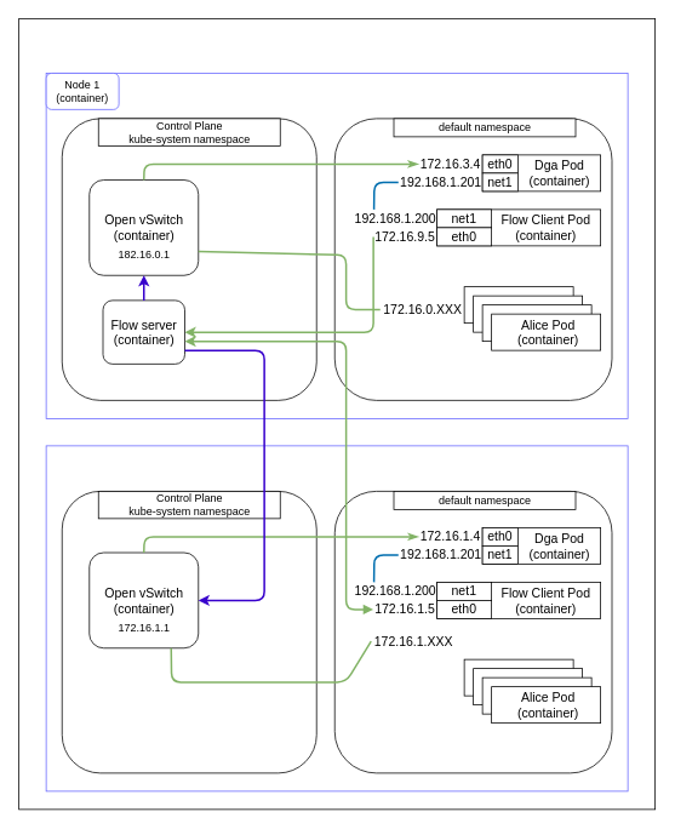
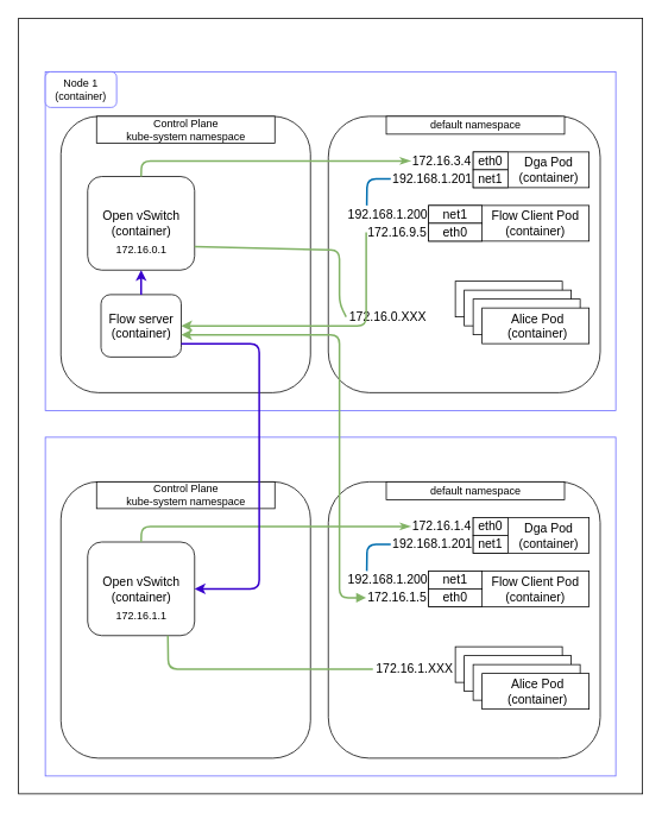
  <mxCell id="0" />
  <mxCell id="1" parent="0" />
  <mxCell id="2" value="" style="rounded=0;whiteSpace=wrap;html=1;" parent="1" vertex="1"><mxGeometry x="20" y="20" width="700" height="870" as="geometry" /></mxCell>
  <mxCell id="3" value="" style="rounded=0;whiteSpace=wrap;html=1;strokeColor=#6666FF;" parent="1" vertex="1"><mxGeometry x="50" y="80" width="640" height="380" as="geometry" /></mxCell>
  <mxCell id="4" value="Node 1&lt;br&gt;(container)" style="whiteSpace=wrap;html=1;strokeColor=#6666FF;rounded=1;" parent="1" vertex="1"><mxGeometry x="50" y="80" width="80" height="40" as="geometry" /></mxCell>
  <mxCell id="5" value="" style="group" parent="1" vertex="1" connectable="0"><mxGeometry x="67.5" y="130" width="605" height="340" as="geometry" /></mxCell>
  <mxCell id="6" value="" style="rounded=1;whiteSpace=wrap;html=1;" parent="5" vertex="1"><mxGeometry width="280" height="310" as="geometry" /></mxCell>
  <mxCell id="7" value="Control Plane&lt;br&gt;kube-system namespace" style="rounded=0;whiteSpace=wrap;html=1;" parent="5" vertex="1"><mxGeometry x="40" width="200" height="30" as="geometry" /></mxCell>
  <mxCell id="8" value="&lt;font style=&quot;font-size: 16px&quot;&gt;&lt;br&gt;&lt;/font&gt;" style="rounded=1;whiteSpace=wrap;html=1;" parent="5" vertex="1"><mxGeometry x="30" y="67.5" width="120" height="105" as="geometry" /></mxCell>
  <mxCell id="9" value="" style="rounded=1;whiteSpace=wrap;html=1;" parent="5" vertex="1"><mxGeometry x="300" width="305" height="310" as="geometry" /></mxCell>
  <mxCell id="10" value="" style="endArrow=classicThin;html=1;exitX=0.5;exitY=0;exitDx=0;exitDy=0;fillColor=#d5e8d4;strokeColor=#82b366;entryX=0;entryY=0.5;entryDx=0;entryDy=0;strokeWidth=2;endFill=1;" parent="5" source="8" target="11" edge="1"><mxGeometry width="50" height="50" relative="1" as="geometry"><mxPoint x="820" y="290" as="sourcePoint" /><mxPoint x="412.5" y="90" as="targetPoint" /><Array as="points"><mxPoint x="90.5" y="50" /><mxPoint x="310.5" y="50" /></Array></mxGeometry></mxCell>
  <mxCell id="11" value="172.16.3.4" style="text;html=1;strokeColor=none;fillColor=none;align=center;verticalAlign=middle;whiteSpace=wrap;rounded=0;fontSize=14;" parent="5" vertex="1"><mxGeometry x="392.5" y="40" width="70" height="20" as="geometry" /></mxCell>
  <mxCell id="12" value="172.16.9.5" style="text;html=1;strokeColor=none;fillColor=none;align=center;verticalAlign=middle;whiteSpace=wrap;rounded=0;fontSize=14;" parent="5" vertex="1"><mxGeometry x="342.5" y="120" width="70" height="20" as="geometry" /></mxCell>
- <mxCell id="13" value="182.16.0.1" style="text;html=1;strokeColor=none;fillColor=none;align=center;verticalAlign=middle;whiteSpace=wrap;rounded=0;" parent="5" vertex="1"><mxGeometry x="55" y="140" width="70" height="20" as="geometry" /></mxCell>
+ <mxCell id="13" value="172.16.0.1" style="text;html=1;strokeColor=none;fillColor=none;align=center;verticalAlign=middle;whiteSpace=wrap;rounded=0;" parent="5" vertex="1"><mxGeometry x="55" y="140" width="70" height="20" as="geometry" /></mxCell>
  <mxCell id="14" value="default namespace" style="rounded=0;whiteSpace=wrap;html=1;" parent="5" vertex="1"><mxGeometry x="365" width="200" height="20" as="geometry" /></mxCell>
  <mxCell id="15" value="" style="group" parent="5" vertex="1" connectable="0"><mxGeometry x="412.5" y="100" width="180" height="40" as="geometry" /></mxCell>
  <mxCell id="16" value="" style="rounded=0;whiteSpace=wrap;html=1;fontSize=14;" parent="15" vertex="1"><mxGeometry width="180" height="40" as="geometry" /></mxCell>
  <mxCell id="17" value="net1" style="rounded=0;whiteSpace=wrap;html=1;fontSize=14;" parent="15" vertex="1"><mxGeometry width="60.0" height="20" as="geometry" /></mxCell>
  <mxCell id="18" value="eth0" style="rounded=0;whiteSpace=wrap;html=1;fontSize=14;" parent="15" vertex="1"><mxGeometry y="20" width="60.0" height="20" as="geometry" /></mxCell>
  <mxCell id="19" value="Flow Client Pod&lt;br&gt;(container)" style="text;html=1;strokeColor=none;fillColor=none;align=center;verticalAlign=middle;whiteSpace=wrap;rounded=0;fontSize=14;" parent="15" vertex="1"><mxGeometry x="60.0" width="120.0" height="40" as="geometry" /></mxCell>
  <mxCell id="20" value="192.168.1.200" style="text;html=1;strokeColor=none;fillColor=none;align=center;verticalAlign=middle;whiteSpace=wrap;rounded=0;fontSize=14;" parent="5" vertex="1"><mxGeometry x="320" y="100" width="92.5" height="20" as="geometry" /></mxCell>
  <mxCell id="21" value="192.168.1.201" style="text;html=1;strokeColor=none;fillColor=none;align=center;verticalAlign=middle;whiteSpace=wrap;rounded=0;fontSize=14;" parent="5" vertex="1"><mxGeometry x="370" y="60" width="92.5" height="20" as="geometry" /></mxCell>
  <mxCell id="22" value="" style="endArrow=none;html=1;fontSize=14;entryX=0;entryY=0.5;entryDx=0;entryDy=0;exitX=0.25;exitY=0;exitDx=0;exitDy=0;fillColor=#1ba1e2;strokeColor=#006EAF;strokeWidth=2;" parent="5" source="20" target="21" edge="1"><mxGeometry width="50" height="50" relative="1" as="geometry"><mxPoint x="822.5" y="310" as="sourcePoint" /><mxPoint x="872.5" y="260" as="targetPoint" /><Array as="points"><mxPoint x="343.5" y="70" /><mxPoint x="366.5" y="70" /></Array></mxGeometry></mxCell>
- <mxCell id="23" value="172.16.0.XXX" style="text;html=1;strokeColor=none;fillColor=none;align=center;verticalAlign=middle;whiteSpace=wrap;rounded=0;fontSize=14;" parent="5" vertex="1"><mxGeometry x="350" y="200" width="92.5" height="20" as="geometry" /></mxCell>
+ <mxCell id="23" value="172.16.0.XXX" style="text;html=1;strokeColor=none;fillColor=none;align=center;verticalAlign=middle;whiteSpace=wrap;rounded=0;fontSize=14;" parent="5" vertex="1"><mxGeometry x="320" y="215" width="92.5" height="20" as="geometry" /></mxCell>
  <mxCell id="24" value="Open vSwitch&lt;br style=&quot;font-size: 14px;&quot;&gt;(container)" style="text;html=1;strokeColor=none;fillColor=none;align=center;verticalAlign=middle;whiteSpace=wrap;rounded=0;fontSize=14;" parent="5" vertex="1"><mxGeometry x="45" y="100" width="90" height="40" as="geometry" /></mxCell>
  <mxCell id="25" value="" style="endArrow=none;html=1;fontSize=14;entryX=0;entryY=0.5;entryDx=0;entryDy=0;fillColor=#d5e8d4;strokeColor=#82b366;strokeWidth=2;exitX=1;exitY=0.5;exitDx=0;exitDy=0;startArrow=classic;startFill=1;" parent="5" source="38" target="12" edge="1"><mxGeometry width="50" height="50" relative="1" as="geometry"><mxPoint x="392.5" y="200" as="sourcePoint" /><mxPoint x="442.5" y="150" as="targetPoint" /><Array as="points"><mxPoint x="342.5" y="235" /></Array></mxGeometry></mxCell>
  <mxCell id="26" value="" style="endArrow=none;html=1;strokeWidth=2;fontSize=14;exitX=1;exitY=0.75;exitDx=0;exitDy=0;entryX=0;entryY=0.5;entryDx=0;entryDy=0;fillColor=#d5e8d4;strokeColor=#82b366;" parent="5" source="8" target="23" edge="1"><mxGeometry width="50" height="50" relative="1" as="geometry"><mxPoint x="232.5" y="190" as="sourcePoint" /><mxPoint x="282.5" y="140" as="targetPoint" /><Array as="points"><mxPoint x="312.5" y="150" /><mxPoint x="312.5" y="210" /></Array></mxGeometry></mxCell>
  <mxCell id="27" value="" style="group" parent="5" vertex="1" connectable="0"><mxGeometry x="442.5" y="185" width="150" height="70" as="geometry" /></mxCell>
  <mxCell id="28" value="" style="rounded=0;whiteSpace=wrap;html=1;fontSize=14;" parent="27" vertex="1"><mxGeometry width="120" height="40" as="geometry" /></mxCell>
  <mxCell id="29" value="" style="rounded=0;whiteSpace=wrap;html=1;fontSize=14;" parent="27" vertex="1"><mxGeometry x="10" y="10" width="120" height="40" as="geometry" /></mxCell>
  <mxCell id="30" value="" style="rounded=0;whiteSpace=wrap;html=1;fontSize=14;" parent="27" vertex="1"><mxGeometry x="20" y="20" width="120" height="40" as="geometry" /></mxCell>
  <mxCell id="31" value="" style="rounded=0;whiteSpace=wrap;html=1;fontSize=14;" parent="27" vertex="1"><mxGeometry x="30" y="30" width="120" height="40" as="geometry" /></mxCell>
  <mxCell id="32" value="Alice Pod&lt;br&gt;(container)" style="text;html=1;strokeColor=none;fillColor=none;align=center;verticalAlign=middle;whiteSpace=wrap;rounded=0;fontSize=14;" parent="27" vertex="1"><mxGeometry x="55" y="35" width="75" height="30" as="geometry" /></mxCell>
  <mxCell id="33" value="" style="group" parent="5" vertex="1" connectable="0"><mxGeometry x="462.5" y="40" width="130" height="40" as="geometry" /></mxCell>
  <mxCell id="34" value="" style="rounded=0;whiteSpace=wrap;html=1;fontSize=14;" parent="33" vertex="1"><mxGeometry width="130" height="40" as="geometry" /></mxCell>
  <mxCell id="35" value="eth0" style="rounded=0;whiteSpace=wrap;html=1;fontSize=14;" parent="33" vertex="1"><mxGeometry width="39.231" height="20" as="geometry" /></mxCell>
  <mxCell id="36" value="net1" style="rounded=0;whiteSpace=wrap;html=1;fontSize=14;" parent="33" vertex="1"><mxGeometry y="20" width="39.231" height="20" as="geometry" /></mxCell>
  <mxCell id="37" value="Dga Pod&lt;br&gt;(container)" style="text;html=1;strokeColor=none;fillColor=none;align=center;verticalAlign=middle;whiteSpace=wrap;rounded=0;fontSize=14;" parent="5" vertex="1"><mxGeometry x="504.23" y="40" width="85.77" height="40" as="geometry" /></mxCell>
  <mxCell id="38" value="&lt;font style=&quot;font-size: 16px&quot;&gt;&lt;br&gt;&lt;/font&gt;" style="rounded=1;whiteSpace=wrap;html=1;" parent="5" vertex="1"><mxGeometry x="45" y="200" width="90" height="70" as="geometry" /></mxCell>
  <mxCell id="39" value="Flow server&lt;br style=&quot;font-size: 14px&quot;&gt;(container)" style="text;html=1;strokeColor=none;fillColor=none;align=center;verticalAlign=middle;whiteSpace=wrap;rounded=0;fontSize=14;" parent="5" vertex="1"><mxGeometry x="45" y="215" width="90" height="40" as="geometry" /></mxCell>
  <mxCell id="40" value="" style="endArrow=classic;html=1;entryX=0.5;entryY=1;entryDx=0;entryDy=0;exitX=0.5;exitY=0;exitDx=0;exitDy=0;fillColor=#6a00ff;strokeColor=#3700CC;strokeWidth=2;endFill=1;" parent="5" source="38" target="8" edge="1"><mxGeometry width="50" height="50" relative="1" as="geometry"><mxPoint x="65" y="222.5" as="sourcePoint" /><mxPoint x="115" y="172.5" as="targetPoint" /></mxGeometry></mxCell>
  <mxCell id="41" value="" style="rounded=0;whiteSpace=wrap;html=1;strokeColor=#6666FF;" parent="1" vertex="1"><mxGeometry x="50" y="490" width="640" height="380" as="geometry" /></mxCell>
  <mxCell id="42" value="" style="group" parent="1" vertex="1" connectable="0"><mxGeometry x="67.5" y="540" width="605" height="340" as="geometry" /></mxCell>
  <mxCell id="43" value="" style="rounded=1;whiteSpace=wrap;html=1;" parent="42" vertex="1"><mxGeometry width="280" height="310" as="geometry" /></mxCell>
  <mxCell id="44" value="Control Plane&lt;br&gt;kube-system namespace" style="rounded=0;whiteSpace=wrap;html=1;" parent="42" vertex="1"><mxGeometry x="40" width="200" height="30" as="geometry" /></mxCell>
  <mxCell id="45" value="&lt;font style=&quot;font-size: 16px&quot;&gt;&lt;br&gt;&lt;/font&gt;" style="rounded=1;whiteSpace=wrap;html=1;" parent="42" vertex="1"><mxGeometry x="30" y="67.5" width="120" height="105" as="geometry" /></mxCell>
  <mxCell id="46" value="" style="rounded=1;whiteSpace=wrap;html=1;" parent="42" vertex="1"><mxGeometry x="300" width="305" height="310" as="geometry" /></mxCell>
  <mxCell id="47" value="" style="endArrow=classicThin;html=1;exitX=0.5;exitY=0;exitDx=0;exitDy=0;fillColor=#d5e8d4;strokeColor=#82b366;entryX=0;entryY=0.5;entryDx=0;entryDy=0;strokeWidth=2;endFill=1;" parent="42" source="45" target="48" edge="1"><mxGeometry width="50" height="50" relative="1" as="geometry"><mxPoint x="820" y="290" as="sourcePoint" /><mxPoint x="412.5" y="90" as="targetPoint" /><Array as="points"><mxPoint x="90.5" y="50" /><mxPoint x="310.5" y="50" /></Array></mxGeometry></mxCell>
  <mxCell id="48" value="172.16.1.4" style="text;html=1;strokeColor=none;fillColor=none;align=center;verticalAlign=middle;whiteSpace=wrap;rounded=0;fontSize=14;" parent="42" vertex="1"><mxGeometry x="392.5" y="40" width="70" height="20" as="geometry" /></mxCell>
  <mxCell id="49" value="172.16.1.5" style="text;html=1;strokeColor=none;fillColor=none;align=center;verticalAlign=middle;whiteSpace=wrap;rounded=0;fontSize=14;" parent="42" vertex="1"><mxGeometry x="342.5" y="120" width="70" height="20" as="geometry" /></mxCell>
  <mxCell id="50" value="172.16.1.1" style="text;html=1;strokeColor=none;fillColor=none;align=center;verticalAlign=middle;whiteSpace=wrap;rounded=0;" parent="42" vertex="1"><mxGeometry x="55" y="140" width="70" height="20" as="geometry" /></mxCell>
  <mxCell id="51" value="default namespace" style="rounded=0;whiteSpace=wrap;html=1;" parent="42" vertex="1"><mxGeometry x="365" width="200" height="20" as="geometry" /></mxCell>
  <mxCell id="52" value="" style="group" parent="42" vertex="1" connectable="0"><mxGeometry x="412.5" y="100" width="180" height="40" as="geometry" /></mxCell>
  <mxCell id="53" value="" style="rounded=0;whiteSpace=wrap;html=1;fontSize=14;" parent="52" vertex="1"><mxGeometry width="180" height="40" as="geometry" /></mxCell>
  <mxCell id="54" value="net1" style="rounded=0;whiteSpace=wrap;html=1;fontSize=14;" parent="52" vertex="1"><mxGeometry width="60.0" height="20" as="geometry" /></mxCell>
  <mxCell id="55" value="eth0" style="rounded=0;whiteSpace=wrap;html=1;fontSize=14;" parent="52" vertex="1"><mxGeometry y="20" width="60.0" height="20" as="geometry" /></mxCell>
  <mxCell id="56" value="Flow Client Pod&lt;br&gt;(container)" style="text;html=1;strokeColor=none;fillColor=none;align=center;verticalAlign=middle;whiteSpace=wrap;rounded=0;fontSize=14;" parent="52" vertex="1"><mxGeometry x="60.0" width="120.0" height="40" as="geometry" /></mxCell>
  <mxCell id="57" value="192.168.1.200" style="text;html=1;strokeColor=none;fillColor=none;align=center;verticalAlign=middle;whiteSpace=wrap;rounded=0;fontSize=14;" parent="42" vertex="1"><mxGeometry x="320" y="100" width="92.5" height="20" as="geometry" /></mxCell>
  <mxCell id="58" value="192.168.1.201" style="text;html=1;strokeColor=none;fillColor=none;align=center;verticalAlign=middle;whiteSpace=wrap;rounded=0;fontSize=14;" parent="42" vertex="1"><mxGeometry x="370" y="60" width="92.5" height="20" as="geometry" /></mxCell>
  <mxCell id="59" value="" style="endArrow=none;html=1;fontSize=14;entryX=0;entryY=0.5;entryDx=0;entryDy=0;exitX=0.25;exitY=0;exitDx=0;exitDy=0;fillColor=#1ba1e2;strokeColor=#006EAF;strokeWidth=2;" parent="42" source="57" target="58" edge="1"><mxGeometry width="50" height="50" relative="1" as="geometry"><mxPoint x="822.5" y="310" as="sourcePoint" /><mxPoint x="872.5" y="260" as="targetPoint" /><Array as="points"><mxPoint x="343.5" y="70" /><mxPoint x="366.5" y="70" /></Array></mxGeometry></mxCell>
- <mxCell id="60" value="172.16.1.XXX" style="text;html=1;strokeColor=none;fillColor=none;align=center;verticalAlign=middle;whiteSpace=wrap;rounded=0;fontSize=14;" parent="42" vertex="1"><mxGeometry x="340" y="155" width="92.5" height="20" as="geometry" /></mxCell>
+ <mxCell id="60" value="172.16.1.XXX" style="text;html=1;strokeColor=none;fillColor=none;align=center;verticalAlign=middle;whiteSpace=wrap;rounded=0;fontSize=14;" parent="42" vertex="1"><mxGeometry x="350" y="200" width="92.5" height="20" as="geometry" /></mxCell>
  <mxCell id="61" value="Open vSwitch&lt;br style=&quot;font-size: 14px;&quot;&gt;(container)" style="text;html=1;strokeColor=none;fillColor=none;align=center;verticalAlign=middle;whiteSpace=wrap;rounded=0;fontSize=14;" parent="42" vertex="1"><mxGeometry x="45" y="100" width="90" height="40" as="geometry" /></mxCell>
  <mxCell id="62" value="" style="endArrow=none;html=1;strokeWidth=2;fontSize=14;exitX=0.75;exitY=1;exitDx=0;exitDy=0;entryX=0;entryY=0.5;entryDx=0;entryDy=0;fillColor=#d5e8d4;strokeColor=#82b366;" parent="42" source="45" target="60" edge="1"><mxGeometry width="50" height="50" relative="1" as="geometry"><mxPoint x="232.5" y="190" as="sourcePoint" /><mxPoint x="282.5" y="140" as="targetPoint" /><Array as="points"><mxPoint x="120.5" y="210" /><mxPoint x="312.5" y="210" /></Array></mxGeometry></mxCell>
  <mxCell id="63" value="" style="group" parent="42" vertex="1" connectable="0"><mxGeometry x="442.5" y="185" width="150" height="70" as="geometry" /></mxCell>
  <mxCell id="64" value="" style="rounded=0;whiteSpace=wrap;html=1;fontSize=14;" parent="63" vertex="1"><mxGeometry width="120" height="40" as="geometry" /></mxCell>
  <mxCell id="65" value="" style="rounded=0;whiteSpace=wrap;html=1;fontSize=14;" parent="63" vertex="1"><mxGeometry x="10" y="10" width="120" height="40" as="geometry" /></mxCell>
  <mxCell id="66" value="" style="rounded=0;whiteSpace=wrap;html=1;fontSize=14;" parent="63" vertex="1"><mxGeometry x="20" y="20" width="120" height="40" as="geometry" /></mxCell>
  <mxCell id="67" value="" style="rounded=0;whiteSpace=wrap;html=1;fontSize=14;" parent="63" vertex="1"><mxGeometry x="30" y="30" width="120" height="40" as="geometry" /></mxCell>
  <mxCell id="68" value="Alice Pod&lt;br&gt;(container)" style="text;html=1;strokeColor=none;fillColor=none;align=center;verticalAlign=middle;whiteSpace=wrap;rounded=0;fontSize=14;" parent="63" vertex="1"><mxGeometry x="55" y="35" width="75" height="30" as="geometry" /></mxCell>
  <mxCell id="69" value="" style="group" parent="42" vertex="1" connectable="0"><mxGeometry x="462.5" y="40" width="130" height="40" as="geometry" /></mxCell>
  <mxCell id="70" value="" style="rounded=0;whiteSpace=wrap;html=1;fontSize=14;" parent="69" vertex="1"><mxGeometry width="130" height="40" as="geometry" /></mxCell>
  <mxCell id="71" value="eth0" style="rounded=0;whiteSpace=wrap;html=1;fontSize=14;" parent="69" vertex="1"><mxGeometry width="39.231" height="20" as="geometry" /></mxCell>
  <mxCell id="72" value="net1" style="rounded=0;whiteSpace=wrap;html=1;fontSize=14;" parent="69" vertex="1"><mxGeometry y="20" width="39.231" height="20" as="geometry" /></mxCell>
  <mxCell id="73" value="Dga Pod&lt;br&gt;(container)" style="text;html=1;strokeColor=none;fillColor=none;align=center;verticalAlign=middle;whiteSpace=wrap;rounded=0;fontSize=14;" parent="42" vertex="1"><mxGeometry x="504.23" y="40" width="85.77" height="40" as="geometry" /></mxCell>
  <mxCell id="74" value="" style="endArrow=classic;html=1;strokeWidth=2;fontSize=14;exitX=1;exitY=1;exitDx=0;exitDy=0;entryX=1;entryY=0.5;entryDx=0;entryDy=0;fillColor=#6a00ff;endFill=1;strokeColor=#3700CC;" parent="1" source="39" target="45" edge="1"><mxGeometry width="50" height="50" relative="1" as="geometry"><mxPoint x="227.5" y="286.25" as="sourcePoint" /><mxPoint x="427.5" y="350" as="targetPoint" /><Array as="points"><mxPoint x="290" y="385" /><mxPoint x="290" y="660" /></Array></mxGeometry></mxCell>
  <mxCell id="75" value="" style="endArrow=block;html=1;fontSize=14;entryX=0;entryY=0.5;entryDx=0;entryDy=0;fillColor=#d5e8d4;strokeColor=#82b366;strokeWidth=2;exitX=1;exitY=0.75;exitDx=0;exitDy=0;startArrow=classic;startFill=1;" parent="1" source="39" target="49" edge="1"><mxGeometry width="50" height="50" relative="1" as="geometry"><mxPoint x="202.5" y="835" as="sourcePoint" /><mxPoint x="510" y="750" as="targetPoint" /><Array as="points"><mxPoint x="380" y="375" /><mxPoint x="380" y="670" /></Array></mxGeometry></mxCell>
